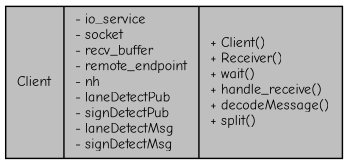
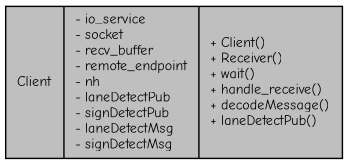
  digraph {
    rankdir=LR
    fontname="Comic Neue"
-   n1 [color=black fillcolor=grey75 fontcolor=black fontname="Comic Neue" fontsize=10 height=0.2 label="{Client\n|- io_service\l- socket\l- recv_buffer\l- remote_endpoint\l- nh\l- laneDetectPub\l- signDetectPub\l- laneDetectMsg\l- signDetectMsg\l|+ Client()\l+ Receiver()\l+ wait()\l+ handle_receive()\l+ decodeMessage()\l+ split()\l}" shape=record style=filled width=0.4]
+   n1 [color=black fillcolor=grey75 fontcolor=black fontname="Comic Neue" fontsize=10 height=0.2 label="{Client\n|- io_service\l- socket\l- recv_buffer\l- remote_endpoint\l- nh\l- laneDetectPub\l- signDetectPub\l- laneDetectMsg\l- signDetectMsg\l|+ Client()\l+ Receiver()\l+ wait()\l+ handle_receive()\l+ decodeMessage()\l+ laneDetectPub()\l}" shape=record style=filled width=0.4]
  }
